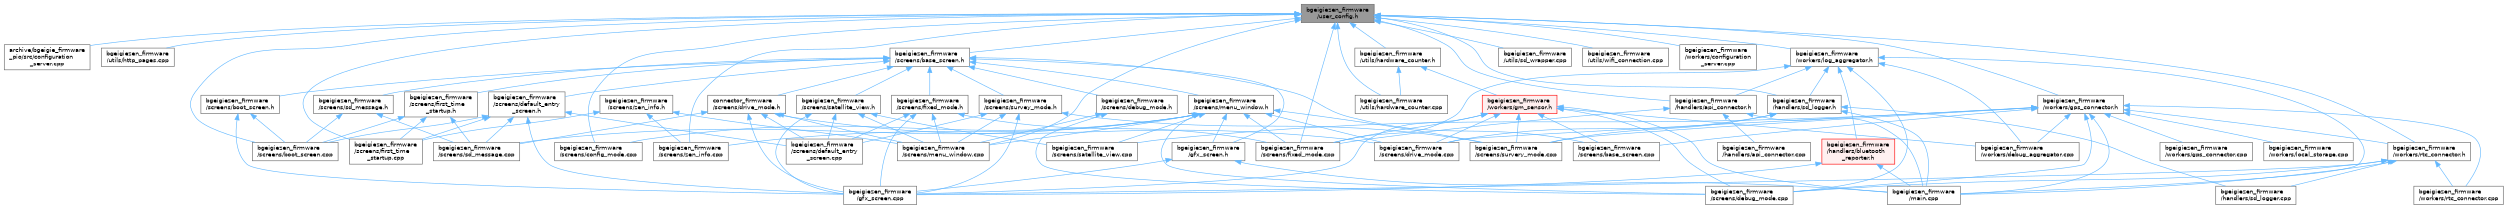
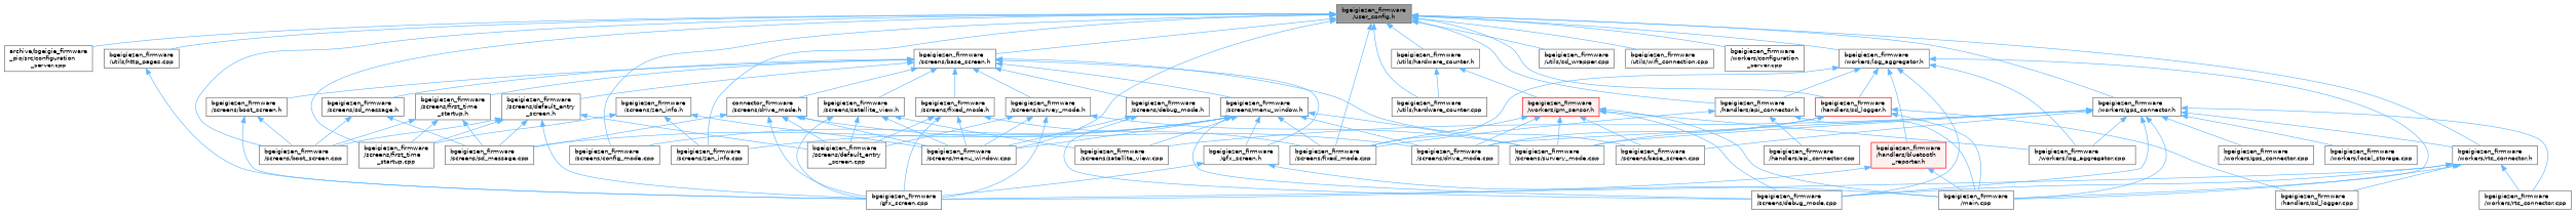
  digraph {
    node [color=grey40 fillcolor=white fontname=Helvetica fontsize=10 shape=box style=filled]
    edge [color=steelblue1 dir=back fontname=Helvetica fontsize=10 labelfontname=Helvetica labelfontsize=10 style=solid]
    n1 [color=gray40 fillcolor=grey60 fontcolor=black height=0.2 label="bgeigiezen_firmware\l/user_config.h" width=0.4]
    n2 [height=0.2 label="archive/bgeigie_firmware\l_pio/src/configuration\l_server.cpp" width=0.4]
    n3 [height=0.2 label="bgeigiezen_firmware\l/handlers/api_connector.h" width=0.4]
    n4 [height=0.2 label="bgeigiezen_firmware\l/screens/fixed_mode.cpp" width=0.4]
-   n5 [height=0.2 label="bgeigiezen_firmware\l/handlers/sd_logger.h" width=0.4]
+   n5 [color=red height=0.2 label="bgeigiezen_firmware\l/handlers/sd_logger.h" width=0.4]
    n6 [height=0.2 label="bgeigiezen_firmware\l/screens/base_screen.h" width=0.4]
    n7 [height=0.2 label="bgeigiezen_firmware\l/screens/boot_screen.cpp" width=0.4]
    n8 [height=0.2 label="bgeigiezen_firmware\l/screens/config_mode.cpp" width=0.4]
    n9 [height=0.2 label="bgeigiezen_firmware\l/screens/menu_window.cpp" width=0.4]
    n10 [height=0.2 label="bgeigiezen_firmware\l/screens/first_time\l_startup.cpp" width=0.4]
    n11 [height=0.2 label="bgeigiezen_firmware\l/screens/zen_info.cpp" width=0.4]
    n12 [height=0.2 label="bgeigiezen_firmware\l/utils/hardware_counter.cpp" width=0.4]
    n13 [height=0.2 label="bgeigiezen_firmware\l/utils/hardware_counter.h" width=0.4]
    n14 [height=0.2 label="bgeigiezen_firmware\l/utils/http_pages.cpp" width=0.4]
    n15 [height=0.2 label="bgeigiezen_firmware\l/utils/sd_wrapper.cpp" width=0.4]
    n16 [height=0.2 label="bgeigiezen_firmware\l/utils/wifi_connection.cpp" width=0.4]
    n17 [height=0.2 label="bgeigiezen_firmware\l/workers/configuration\l_server.cpp" width=0.4]
    n18 [height=0.2 label="bgeigiezen_firmware\l/workers/gps_connector.h" width=0.4]
    n19 [height=0.2 label="bgeigiezen_firmware\l/workers/rtc_connector.h" width=0.4]
    n20 [height=0.2 label="bgeigiezen_firmware\l/workers/log_aggregator.h" width=0.4]
    n21 [height=0.2 label="bgeigiezen_firmware\l/handlers/api_connector.cpp" width=0.4]
    n22 [height=0.2 label="bgeigiezen_firmware\l/main.cpp" width=0.4]
    n23 [height=0.2 label="bgeigiezen_firmware\l/handlers/sd_logger.cpp" width=0.4]
    n24 [height=0.2 label="bgeigiezen_firmware\l/screens/drive_mode.cpp" width=0.4]
    n25 [height=0.2 label="bgeigiezen_firmware\l/screens/survery_mode.cpp" width=0.4]
    n26 [height=0.2 label="bgeigiezen_firmware\l/gfx_screen.h" width=0.4]
    n27 [height=0.2 label="bgeigiezen_firmware\l/screens/base_screen.cpp" width=0.4]
    n28 [height=0.2 label="bgeigiezen_firmware\l/screens/boot_screen.h" width=0.4]
    n29 [height=0.2 label="bgeigiezen_firmware\l/screens/debug_mode.h" width=0.4]
    n30 [height=0.2 label="bgeigiezen_firmware\l/screens/default_entry\l_screen.h" width=0.4]
    n31 [height=0.2 label="connector_firmware\l/screens/drive_mode.h" width=0.4]
    n32 [height=0.2 label="bgeigiezen_firmware\l/screens/first_time\l_startup.h" width=0.4]
    n33 [height=0.2 label="bgeigiezen_firmware\l/screens/fixed_mode.h" width=0.4]
    n34 [height=0.2 label="bgeigiezen_firmware\l/screens/menu_window.h" width=0.4]
    n35 [height=0.2 label="bgeigiezen_firmware\l/screens/satellite_view.h" width=0.4]
    n36 [height=0.2 label="bgeigiezen_firmware\l/screens/sd_message.h" width=0.4]
    n37 [height=0.2 label="bgeigiezen_firmware\l/screens/survey_mode.h" width=0.4]
    n38 [color=red fillcolor="#FFF0F0" height=0.2 label="bgeigiezen_firmware\l/workers/gm_sensor.h" width=0.4]
    n39 [height=0.2 label="bgeigiezen_firmware\l/screens/debug_mode.cpp" width=0.4]
    n40 [height=0.2 label="bgeigiezen_firmware\l/screens/satellite_view.cpp" width=0.4]
-   n41 [height=0.2 label="bgeigiezen_firmware\l/workers/debug_aggregator.cpp" width=0.4]
+   n41 [height=0.2 label="bgeigiezen_firmware\l/workers/log_aggregator.cpp" width=0.4]
    n42 [height=0.2 label="bgeigiezen_firmware\l/workers/gps_connector.cpp" width=0.4]
    n43 [height=0.2 label="bgeigiezen_firmware\l/workers/local_storage.cpp" width=0.4]
    n44 [height=0.2 label="bgeigiezen_firmware\l/workers/rtc_connector.cpp" width=0.4]
    n45 [height=0.2 label="bgeigiezen_firmware\l/gfx_screen.cpp" width=0.4]
    n46 [color=red fillcolor="#FFF0F0" height=0.2 label="bgeigiezen_firmware\l/handlers/bluetooth\l_reporter.h" width=0.4]
    n47 [height=0.2 label="bgeigiezen_firmware\l/screens/default_entry\l_screen.cpp" width=0.4]
    n48 [height=0.2 label="bgeigiezen_firmware\l/screens/sd_message.cpp" width=0.4]
    n49 [height=0.2 label="bgeigiezen_firmware\l/screens/zen_info.h" width=0.4]
    n1 -> n2
    n1 -> n3
    n1 -> n4
    n1 -> n5
    n1 -> n6
    n1 -> n7
    n1 -> n8
    n1 -> n9
    n1 -> n10
    n1 -> n11
    n1 -> n12
    n1 -> n13
    n1 -> n14
    n1 -> n15
    n1 -> n16
    n1 -> n17
    n1 -> n18
    n1 -> n19
    n1 -> n20
    n3 -> n4
    n3 -> n21
    n3 -> n22
    n5 -> n22
    n5 -> n23
    n5 -> n24
    n5 -> n25
    n6 -> n26
    n6 -> n27
    n6 -> n28
    n6 -> n29
    n6 -> n30
    n6 -> n31
    n6 -> n32
    n6 -> n33
    n6 -> n34
    n6 -> n35
    n6 -> n36
    n6 -> n37
    n13 -> n12
    n13 -> n38
    n18 -> n19
    n18 -> n22
    n18 -> n24
    n18 -> n25
    n18 -> n27
    n18 -> n39
    n18 -> n40
    n18 -> n41
    n18 -> n42
    n18 -> n43
    n18 -> n44
    n19 -> n22
    n19 -> n23
    n19 -> n39
    n19 -> n44
    n19 -> n45
    n20 -> n3
    n20 -> n4
    n20 -> n5
    n20 -> n22
    n20 -> n39
    n20 -> n41
    n20 -> n46
    n26 -> n22
    n26 -> n45
    n28 -> n7
    n28 -> n45
    n29 -> n9
    n29 -> n39
    n30 -> n7
    n30 -> n10
    n30 -> n45
    n30 -> n47
    n30 -> n48
    n31 -> n9
    n31 -> n24
    n31 -> n45
    n31 -> n47
    n31 -> n48
    n32 -> n7
    n32 -> n10
    n32 -> n48
    n33 -> n4
    n33 -> n9
    n33 -> n45
    n33 -> n47
    n34 -> n4
    n34 -> n8
    n34 -> n9
    n34 -> n11
    n34 -> n24
    n34 -> n25
    n34 -> n26
    n34 -> n39
    n34 -> n40
    n34 -> n48
    n35 -> n9
    n35 -> n40
    n35 -> n45
    n35 -> n47
    n36 -> n7
    n36 -> n48
    n37 -> n9
    n37 -> n25
    n37 -> n45
    n37 -> n47
    n38 -> n4
    n38 -> n22
    n38 -> n24
    n38 -> n25
    n38 -> n27
    n38 -> n39
    n38 -> n41
-   n38 -> n45
+   n14 -> n45
    n46 -> n22
    n46 -> n45
    n49 -> n9
    n49 -> n10
    n49 -> n11
  }
